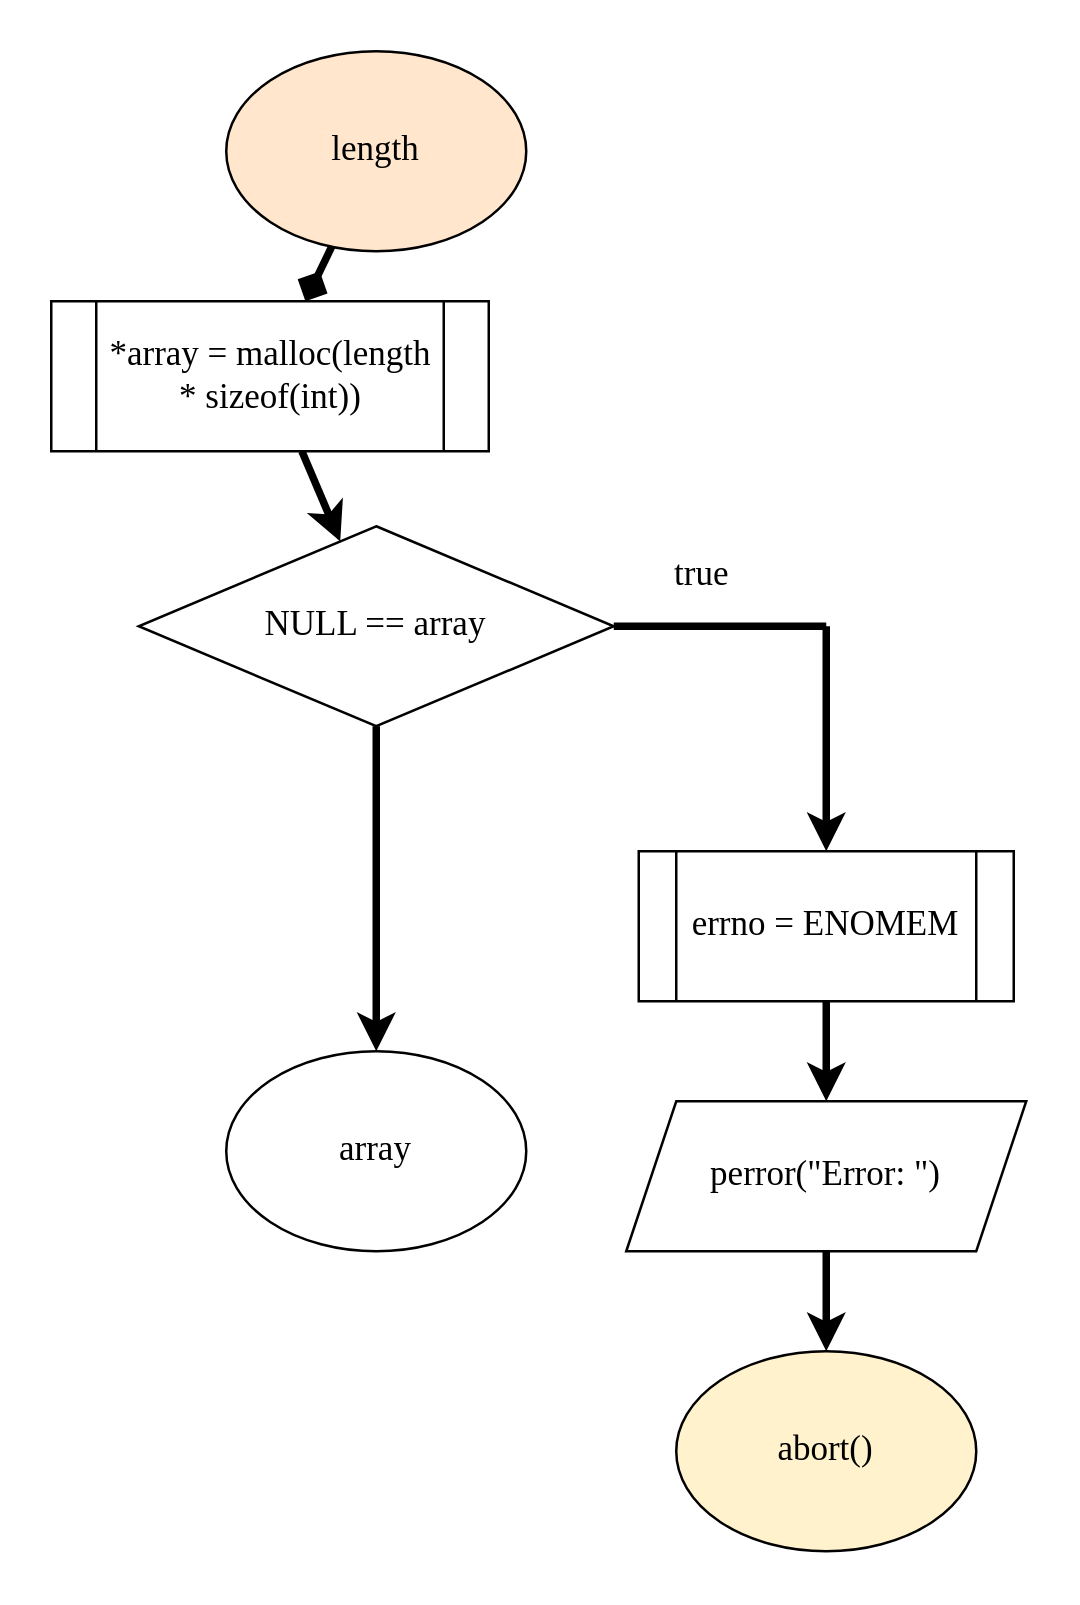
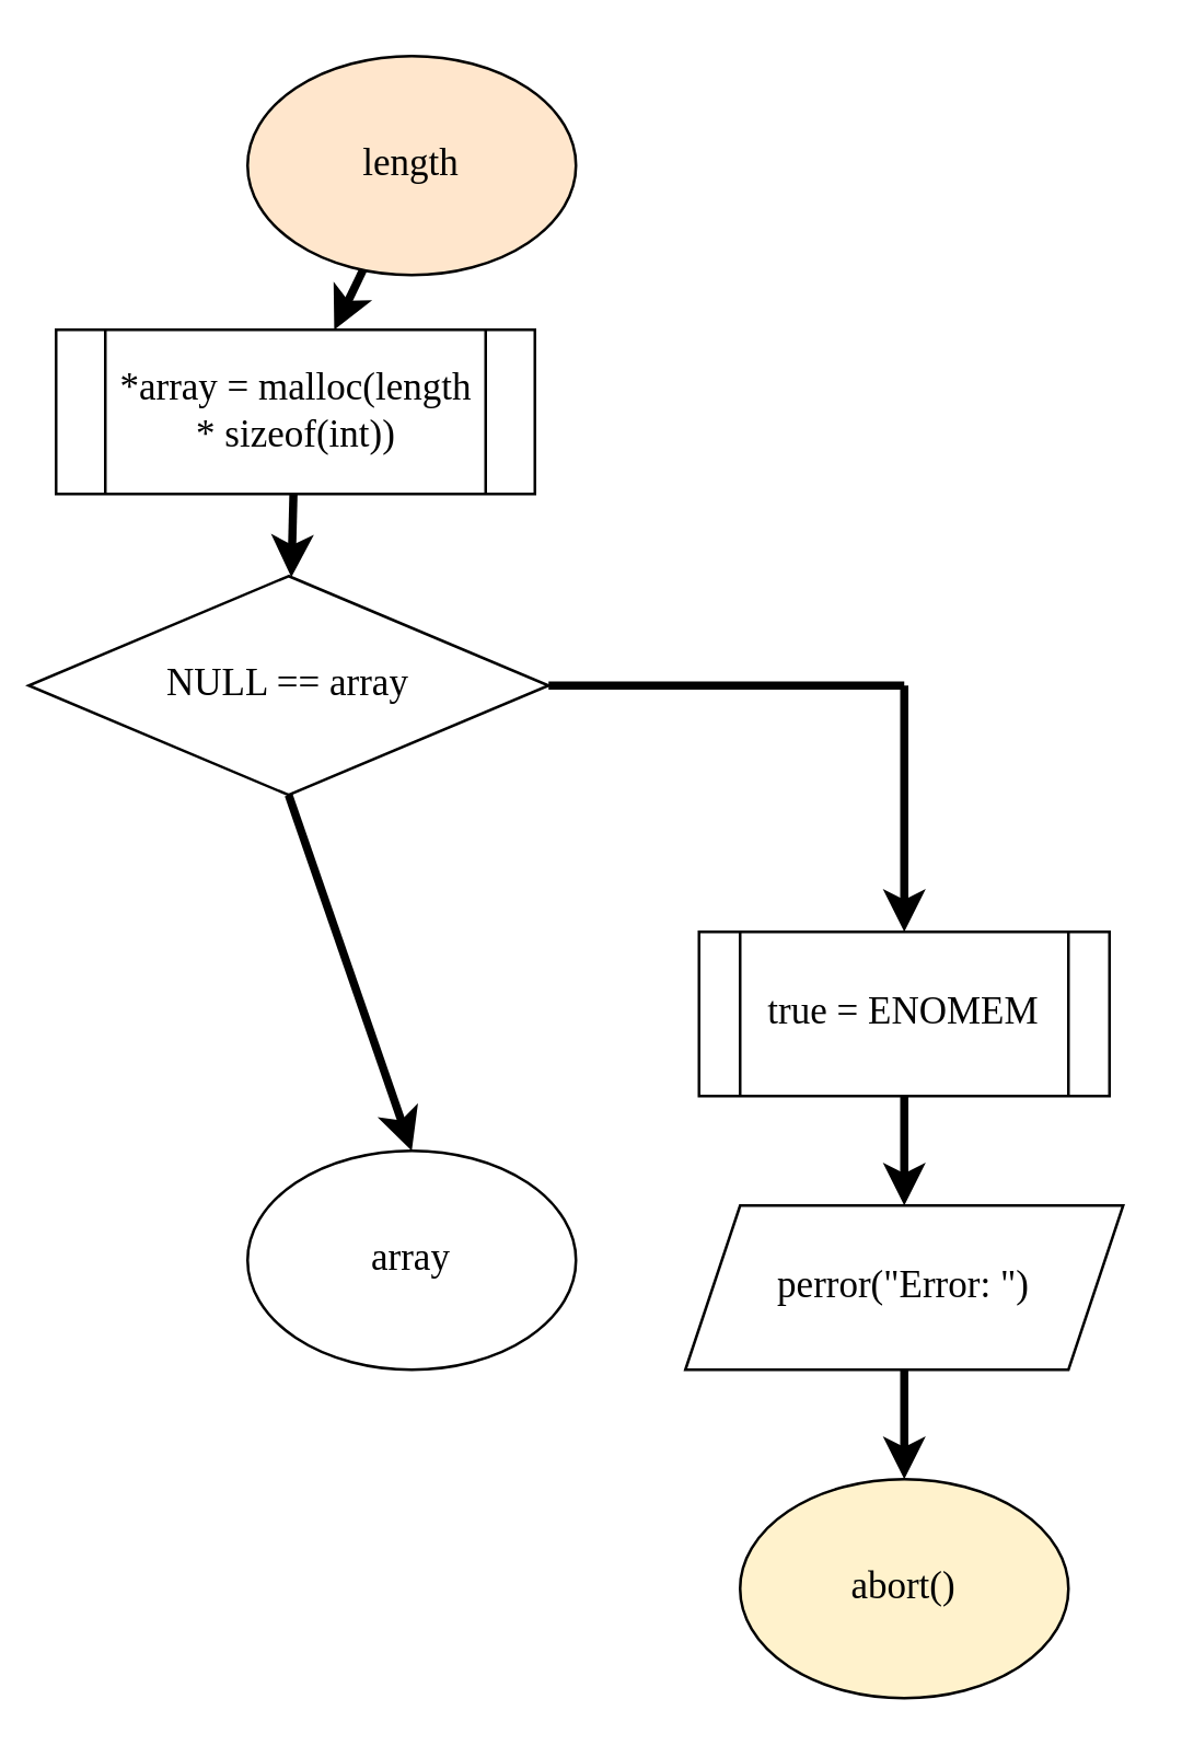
  <mxCell id="0" />
  <mxCell id="1" parent="0" />
- <mxCell id="2" value="" style="edgeStyle=none;html=1;strokeColor=#000000;strokeWidth=3;fontFamily=Times New Roman;fontSize=14;fontColor=#000000;endArrow=diamond;" parent="1" source="3" target="5" edge="1"><mxGeometry relative="1" as="geometry" /></mxCell>
+ <mxCell id="2" value="" style="edgeStyle=none;html=1;strokeColor=#000000;strokeWidth=3;fontFamily=Times New Roman;fontSize=14;fontColor=#000000;" parent="1" source="3" target="5" edge="1"><mxGeometry relative="1" as="geometry" /></mxCell>
  <mxCell id="3" value="length" style="ellipse;whiteSpace=wrap;html=1;strokeColor=#000000;fontFamily=Times New Roman;fontSize=14;fontColor=#000000;fillColor=#ffe6cc;" parent="1" vertex="1"><mxGeometry x="90" y="20" width="120" height="80" as="geometry" /></mxCell>
  <mxCell id="4" value="" style="edgeStyle=none;html=1;strokeColor=#000000;strokeWidth=3;fontFamily=Times New Roman;fontSize=14;fontColor=#000000;" parent="1" source="5" target="6" edge="1"><mxGeometry relative="1" as="geometry" /></mxCell>
  <mxCell id="5" value="*array = malloc(length * sizeof(int))" style="shape=process;whiteSpace=wrap;html=1;backgroundOutline=1;strokeColor=#000000;fontFamily=Times New Roman;fontSize=14;fontColor=#000000;fillColor=#FFFFFF;" parent="1" vertex="1"><mxGeometry x="20" y="120" width="175" height="60" as="geometry" /></mxCell>
- <mxCell id="6" value="NULL == array" style="rhombus;whiteSpace=wrap;html=1;strokeColor=#000000;fontFamily=Times New Roman;fontSize=14;fontColor=#000000;fillColor=#FFFFFF;" parent="1" vertex="1"><mxGeometry x="55" y="210" width="190" height="80" as="geometry" /></mxCell>
+ <mxCell id="6" value="NULL == array" style="rhombus;whiteSpace=wrap;html=1;strokeColor=#000000;fontFamily=Times New Roman;fontSize=14;fontColor=#000000;fillColor=#FFFFFF;" parent="1" vertex="1"><mxGeometry x="10" y="210" width="190" height="80" as="geometry" /></mxCell>
  <mxCell id="7" value="" style="endArrow=none;html=1;strokeColor=#000000;strokeWidth=3;fontFamily=Times New Roman;fontSize=14;fontColor=#000000;exitX=1;exitY=0.5;exitDx=0;exitDy=0;" parent="1" source="6" edge="1"><mxGeometry width="50" height="50" relative="1" as="geometry"><mxPoint x="140" y="300" as="sourcePoint" /><mxPoint x="330" y="250" as="targetPoint" /></mxGeometry></mxCell>
  <mxCell id="8" value="" style="endArrow=classic;html=1;strokeColor=#000000;strokeWidth=3;fontFamily=Times New Roman;fontSize=14;fontColor=#000000;" parent="1" edge="1"><mxGeometry width="50" height="50" relative="1" as="geometry"><mxPoint x="330" y="250" as="sourcePoint" /><mxPoint x="330" y="340" as="targetPoint" /></mxGeometry></mxCell>
- <mxCell id="9" value="true" style="text;html=1;align=center;verticalAlign=middle;resizable=0;points=[];autosize=1;strokeColor=none;fillColor=none;fontSize=14;fontFamily=Times New Roman;fontColor=#000000;" parent="1" vertex="1"><mxGeometry x="255" y="215" width="50" height="30" as="geometry" /></mxCell>
  <mxCell id="10" value="" style="edgeStyle=none;html=1;strokeColor=#000000;strokeWidth=3;fontFamily=Times New Roman;fontSize=14;fontColor=#000000;" parent="1" source="11" target="13" edge="1"><mxGeometry relative="1" as="geometry" /></mxCell>
- <mxCell id="11" value="errno = ENOMEM" style="shape=process;whiteSpace=wrap;html=1;backgroundOutline=1;strokeColor=#000000;fontFamily=Times New Roman;fontSize=14;fontColor=#000000;fillColor=#FFFFFF;" parent="1" vertex="1"><mxGeometry x="255" y="340" width="150" height="60" as="geometry" /></mxCell>
+ <mxCell id="11" value="true = ENOMEM" style="shape=process;whiteSpace=wrap;html=1;backgroundOutline=1;strokeColor=#000000;fontFamily=Times New Roman;fontSize=14;fontColor=#000000;fillColor=#FFFFFF;" parent="1" vertex="1"><mxGeometry x="255" y="340" width="150" height="60" as="geometry" /></mxCell>
  <mxCell id="12" value="" style="edgeStyle=none;html=1;strokeColor=#000000;strokeWidth=3;fontFamily=Times New Roman;fontSize=14;fontColor=#000000;" parent="1" source="13" target="14" edge="1"><mxGeometry relative="1" as="geometry" /></mxCell>
  <mxCell id="13" value="perror(&quot;Error: &quot;)" style="shape=parallelogram;perimeter=parallelogramPerimeter;whiteSpace=wrap;html=1;fixedSize=1;strokeColor=#000000;fontFamily=Times New Roman;fontSize=14;fontColor=#000000;fillColor=#FFFFFF;" parent="1" vertex="1"><mxGeometry x="250" y="440" width="160" height="60" as="geometry" /></mxCell>
  <mxCell id="14" value="abort()" style="ellipse;whiteSpace=wrap;html=1;strokeColor=#000000;fontFamily=Times New Roman;fontSize=14;fontColor=#000000;fillColor=#fff2cc;" parent="1" vertex="1"><mxGeometry x="270" y="540" width="120" height="80" as="geometry" /></mxCell>
  <mxCell id="15" value="" style="endArrow=classic;html=1;strokeColor=#000000;strokeWidth=3;fontFamily=Times New Roman;fontSize=14;fontColor=#000000;exitX=0.5;exitY=1;exitDx=0;exitDy=0;" parent="1" source="6" edge="1"><mxGeometry width="50" height="50" relative="1" as="geometry"><mxPoint x="180" y="470" as="sourcePoint" /><mxPoint x="150" y="420" as="targetPoint" /></mxGeometry></mxCell>
  <mxCell id="16" value="array" style="ellipse;whiteSpace=wrap;html=1;strokeColor=#000000;fontFamily=Times New Roman;fontSize=14;fontColor=#000000;fillColor=#FFFFFF;" parent="1" vertex="1"><mxGeometry x="90" y="420" width="120" height="80" as="geometry" /></mxCell>
